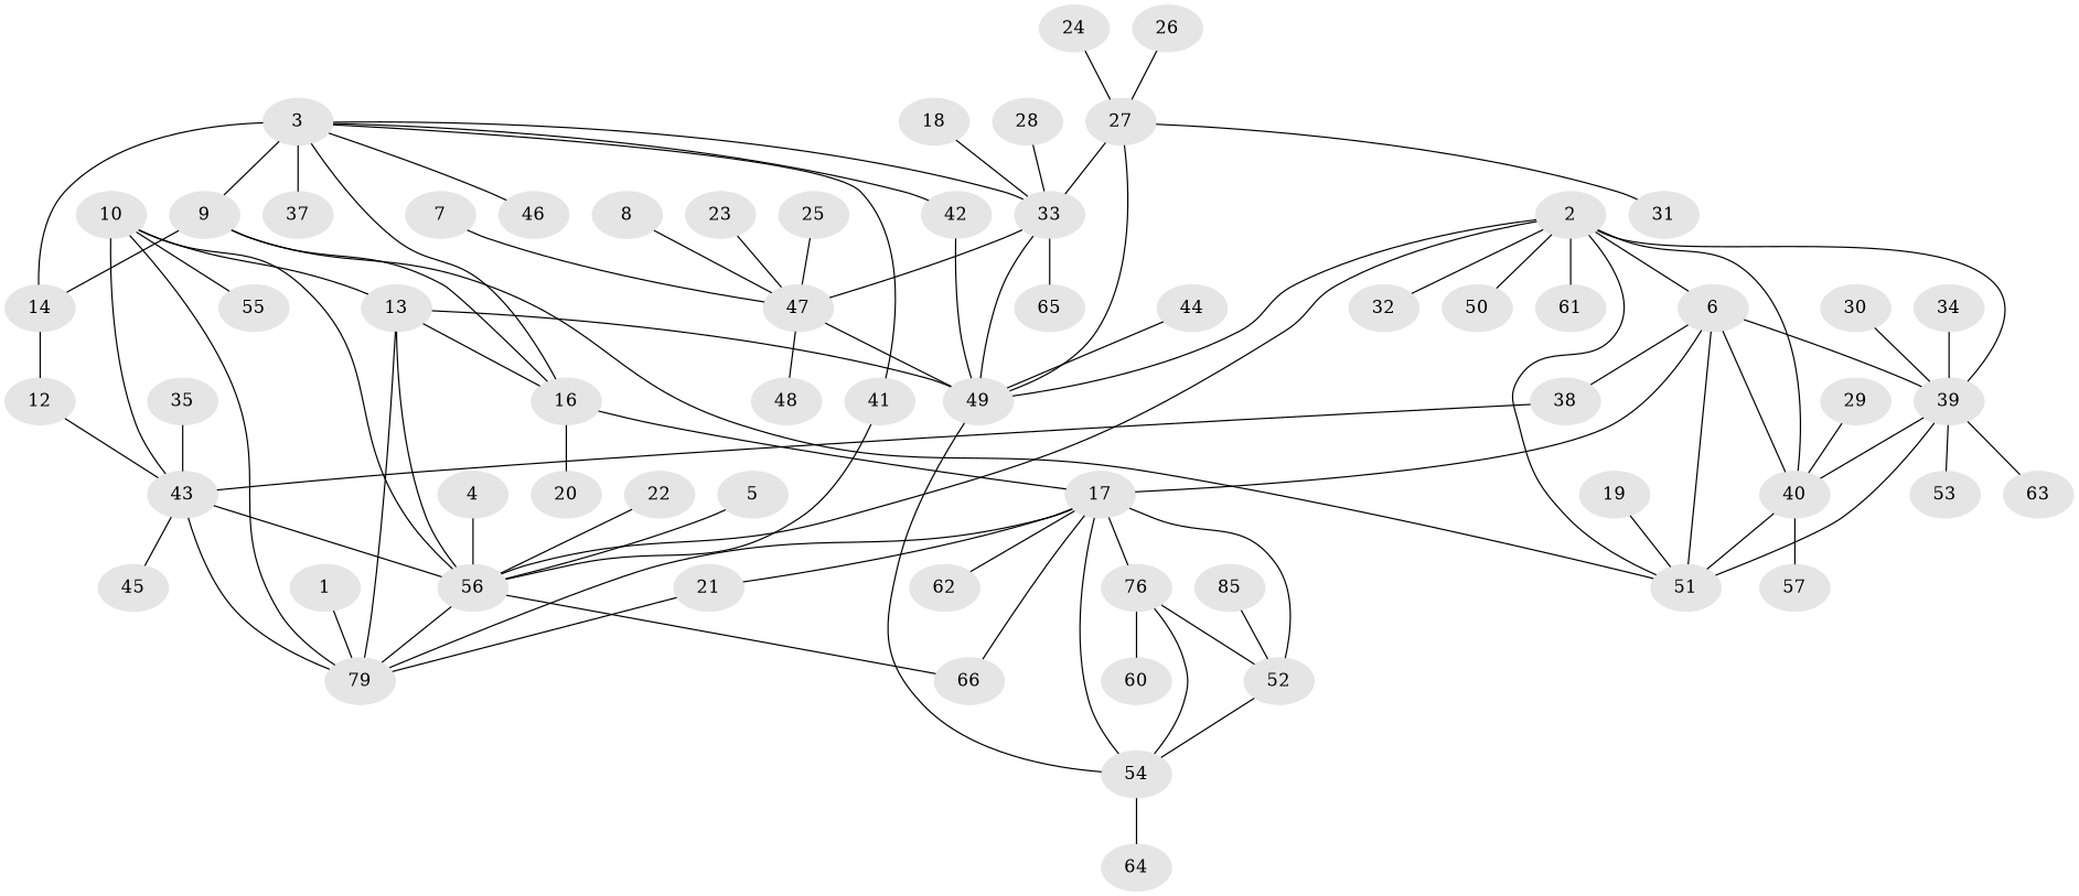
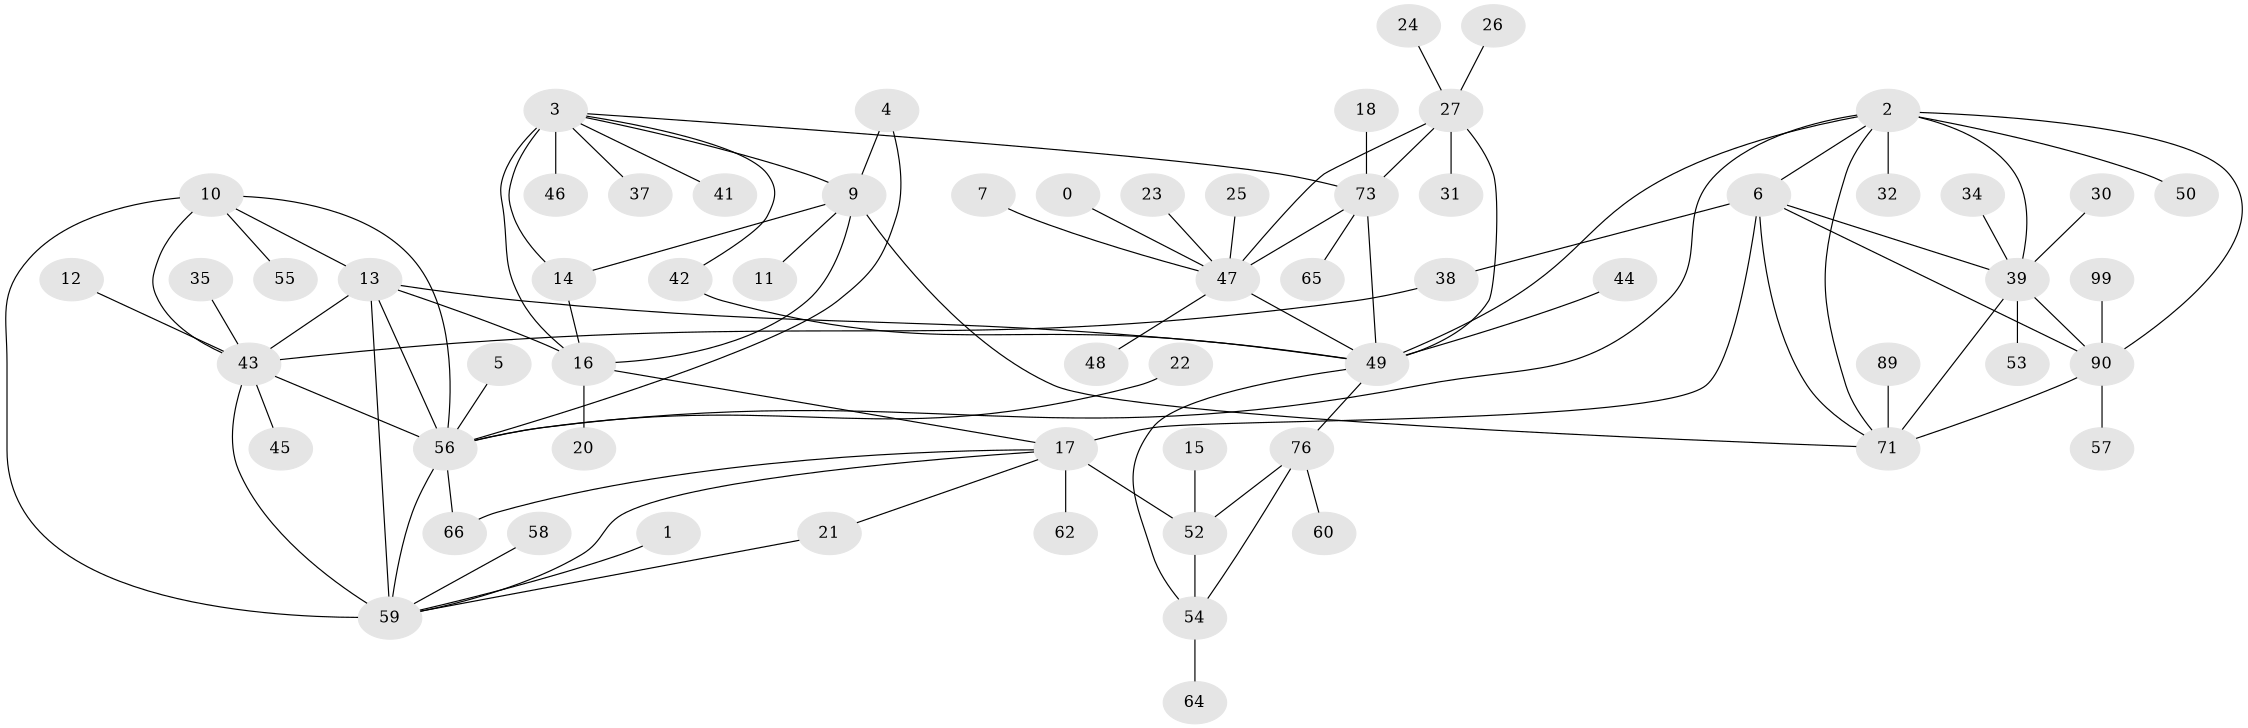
  graph {
    fontname="DejaVu Serif"
    node [color=gray90 fontname="DejaVu Serif" style=filled]
    edge [fontname="DejaVu Serif" weight=1.0]
    1
-   59 [label=79]
+   59
    2
    6
    32
    39
-   40
+   40 [label=90]
    49
    50
-   51
+   51 [label=71]
    56
-   61
    17
    38
    53
-   63
    57
    54
    66
    3
    9
    14
    16
-   33
+   33 [label=73]
    37
    41
    42
    46
+   11
    20
    47
    65
    4
    5
    52
    21
    n37 [label=76]
    62
    43
    7
    48
-   8
+   8 [label=0]
    10
    13
    55
    45
    12
-   15 [label=85]
+   15
    60
    64
    18
-   19
+   19 [label=89]
    22
    23
    24
    27
    31
    25
    26
-   28
-   29
+   29 [label=99]
    30
    34
    35
    44
+   58
    1 -- 59
    2 -- 6
    2 -- 32
    2 -- 39 [weight=2.0]
    2 -- 40
    2 -- 49
    2 -- 50
    2 -- 51
    2 -- 56
-   2 -- 61
    6 -- 39 [weight=2.0]
    6 -- 40
    6 -- 51
    6 -- 17
    6 -- 38
    39 -- 40 [weight=2.0]
    39 -- 51 [weight=2.0]
    39 -- 53
-   39 -- 63
    40 -- 51
    40 -- 57
    49 -- 54
    56 -- 59
    56 -- 66
    17 -- 59
-   17 -- 54 [weight=2.0]
    17 -- 66
    17 -- 52 [weight=4.0]
    17 -- 21
-   17 -- n37 [weight=2.0]
+   49 -- n37 [weight=2.0]
    17 -- 62
    38 -- 43
    54 -- 64
    3 -- 9 [weight=2.0]
    3 -- 14 [weight=4.0]
    3 -- 16 [weight=2.0]
    3 -- 33
    3 -- 37
    3 -- 41
    3 -- 42
    3 -- 46
    9 -- 51
    9 -- 14 [weight=2.0]
    9 -- 16
-   14 -- 12 [weight=2.0]
+   9 -- 11
+   14 -- 16 [weight=2.0]
    16 -- 17
    16 -- 20
    33 -- 49 [weight=2.0]
    33 -- 47
    33 -- 65
-   41 -- 56
    42 -- 49
    47 -- 49 [weight=2.0]
    47 -- 48
    4 -- 56
+   4 -- 9
    5 -- 56
    52 -- 54 [weight=2.0]
    21 -- 59
    n37 -- 54
    n37 -- 52 [weight=2.0]
    n37 -- 60
    43 -- 59 [weight=2.0]
    43 -- 56 [weight=2.0]
    43 -- 45
    7 -- 47
    8 -- 47
    10 -- 59
    10 -- 56
    10 -- 43 [weight=2.0]
    10 -- 13
    10 -- 55
    13 -- 59
    13 -- 49
    13 -- 56
    13 -- 16
+   13 -- 43 [weight=2.0]
    12 -- 43
    15 -- 52
    18 -- 33
    19 -- 51
    22 -- 56
    23 -- 47
    24 -- 27
    27 -- 49 [weight=4.0]
    27 -- 33 [weight=2.0]
+   27 -- 47 [weight=2.0]
    27 -- 31
    25 -- 47
    26 -- 27
-   28 -- 33
    29 -- 40
    30 -- 39
    34 -- 39
    35 -- 43
    44 -- 49
+   58 -- 59
  }
